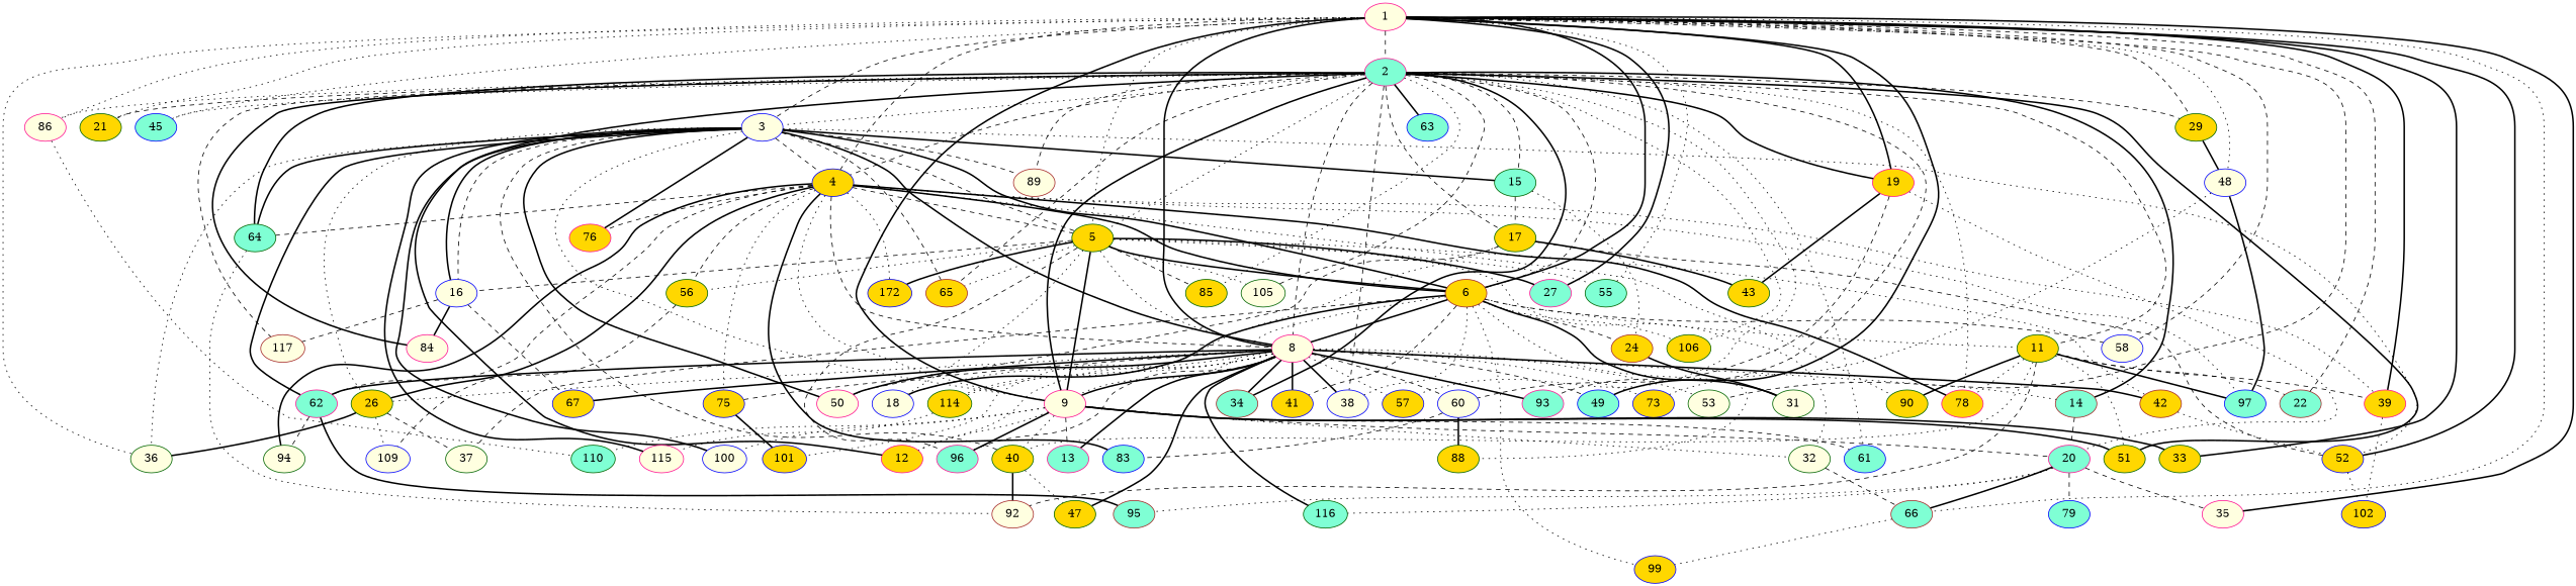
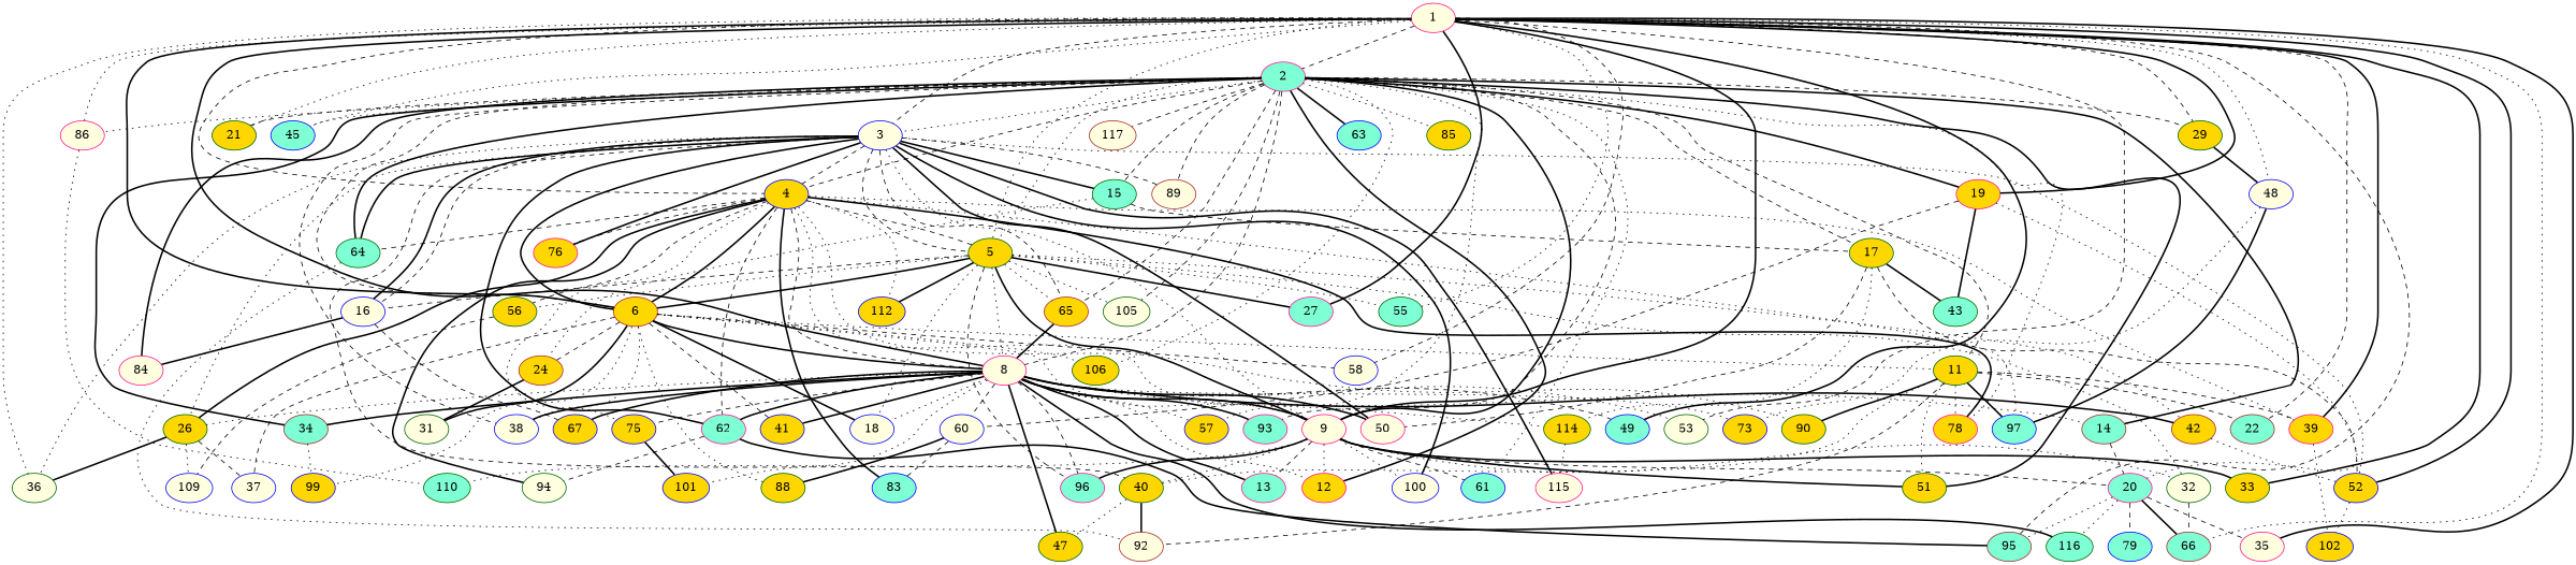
  graph {
    node [color=blue fillcolor=gold style=filled]
    edge [style=dotted]
    1 [color=deeppink fillcolor=lightyellow super="+7"]
    2 [color=deeppink fillcolor=aquamarine super="+10"]
    3 [fillcolor=lightyellow super="+82"]
    4 [super="+68"]
    5 [color=darkgreen super="+54"]
    6 [color=brown super="+23"]
    8 [color=deeppink fillcolor=lightyellow super="+28"]
    9 [color=deeppink fillcolor=lightyellow super="+77"]
    19 [color=deeppink super="+25"]
    21 [color=darkgreen]
    22 [color=brown fillcolor=aquamarine]
    27 [color=deeppink fillcolor=aquamarine]
    29 [color=darkgreen]
    33 [color=darkgreen]
    35 [color=deeppink fillcolor=lightyellow]
    36 [color=darkgreen fillcolor=lightyellow super="+46"]
    39 [color=deeppink super="+71"]
    45 [fillcolor=aquamarine]
    48 [fillcolor=lightyellow super="+69"]
    49 [fillcolor=aquamarine]
    52 [super="+91"]
    53 [color=darkgreen fillcolor=lightyellow]
    55 [color=darkgreen fillcolor=aquamarine]
    58 [fillcolor=lightyellow]
    66 [color=brown fillcolor=aquamarine super="+87"]
    86 [color=deeppink fillcolor=lightyellow]
    95 [color=brown fillcolor=aquamarine super="+118"]
    11 [color=darkgreen super="+103"]
    12 [color=deeppink super="+107"]
    14 [color=brown fillcolor=aquamarine]
    15 [color=darkgreen fillcolor=aquamarine]
    17 [color=darkgreen super="+59"]
    34 [color=brown fillcolor=aquamarine]
    38 [fillcolor=lightyellow super="+70"]
    51 [color=darkgreen super="+74"]
    57
    61 [fillcolor=aquamarine]
    63 [fillcolor=aquamarine]
    64 [color=darkgreen fillcolor=aquamarine super="+111"]
    65 [color=brown super="+108"]
    84 [color=deeppink fillcolor=lightyellow]
    85 [color=darkgreen]
    89 [color=brown fillcolor=lightyellow]
    93 [color=deeppink fillcolor=aquamarine]
    105 [color=darkgreen fillcolor=lightyellow]
    106 [color=darkgreen]
    117 [color=brown fillcolor=lightyellow]
    78 [color=deeppink]
    16 [fillcolor=lightyellow super="+104"]
    26 [color=darkgreen super="+30"]
    40 [color=darkgreen]
    50 [color=deeppink fillcolor=lightyellow super="+80"]
    62 [color=deeppink fillcolor=aquamarine super="+81"]
    76 [color=deeppink]
    100 [fillcolor=lightyellow]
    115 [color=deeppink fillcolor=lightyellow]
    56 [color=darkgreen]
    75
    83 [fillcolor=aquamarine]
    90 [color=darkgreen]
    94 [color=darkgreen fillcolor=lightyellow]
    97 [fillcolor=aquamarine]
-   112 [label=172]
+   112
    18 [fillcolor=lightyellow]
    32 [color=darkgreen fillcolor=lightyellow]
    42 [color=brown super="+44"]
    96 [color=deeppink fillcolor=aquamarine super="+98"]
    24 [color=brown]
    31 [color=darkgreen fillcolor=lightyellow]
-   37 [color=darkgreen fillcolor=lightyellow]
+   37 [fillcolor=lightyellow]
    41
    88 [color=darkgreen]
    99
    13 [color=deeppink fillcolor=aquamarine]
    47 [color=darkgreen]
    60 [fillcolor=lightyellow]
    67
    73
    101
    114 [color=darkgreen]
    116 [color=darkgreen fillcolor=aquamarine]
    20 [color=deeppink fillcolor=aquamarine super="+72"]
    110 [color=darkgreen fillcolor=aquamarine]
-   43 [color=darkgreen]
+   43 [color=darkgreen fillcolor=aquamarine]
    102
    92 [color=brown fillcolor=lightyellow super="+113"]
    79 [fillcolor=aquamarine]
    109 [fillcolor=lightyellow]
    1 -- 2 [style=dashed weight=4]
    1 -- 3 [style=dashed weight=2]
    1 -- 4 [style=dashed weight=3]
    1 -- 5 [weight=2]
    1 -- 6 [style=bold weight=2]
    1 -- 8 [style=bold weight=2]
    1 -- 9 [style=bold weight=2]
    1 -- 19 [style=bold weight=2]
    1 -- 21
    1 -- 22 [style=dashed]
    1 -- 27 [style=bold]
    1 -- 29 [style=dashed]
    1 -- 33 [style=bold]
    1 -- 35 [style=bold]
    1 -- 36
    1 -- 39 [style=bold]
    1 -- 45
    1 -- 48 [weight=2]
    1 -- 49 [style=bold]
    1 -- 52 [style=bold]
    1 -- 53 [style=dashed]
    1 -- 55
    1 -- 58 [style=dashed]
    1 -- 66
    1 -- 86
+   1 -- 95 [style=dashed]
    2 -- 3 [weight=2]
    2 -- 4 [style=dashed weight=2]
    2 -- 5 [weight=2]
    2 -- 6 [style=dashed weight=3]
    2 -- 8 [style=dashed weight=3]
    2 -- 9 [style=bold weight=2]
    2 -- 19 [style=bold]
    2 -- 21 [style=dashed]
    2 -- 29 [style=dashed]
    2 -- 45
    2 -- 86
    2 -- 11 [style=dashed]
    2 -- 12 [style=bold]
    2 -- 14 [style=bold]
    2 -- 15 [style=dashed]
    2 -- 17 [style=dashed]
    2 -- 34 [style=bold]
    2 -- 38 [style=dashed]
    2 -- 51 [style=bold]
    2 -- 57
    2 -- 61
    2 -- 63 [style=bold]
    2 -- 64 [style=bold]
    2 -- 65 [style=dashed]
    2 -- 84 [style=bold]
    2 -- 85
    2 -- 89 [style=dashed]
    2 -- 93 [style=dashed]
    2 -- 105 [style=dashed]
    2 -- 106
    2 -- 117 [style=dashed]
    2 -- 78
    3 -- 4 [style=dashed]
    3 -- 5 [style=dashed]
    3 -- 6 [style=bold]
-   3 -- 8 [style=bold]
+   65 -- 8 [style=bold]
    3 -- 9
    3 -- 36
    3 -- 52
    3 -- 15 [style=bold]
    3 -- 64 [style=bold]
    3 -- 65 [style=dashed]
    3 -- 89 [style=dashed]
    3 -- 16 [style=bold]
    3 -- 16 [style=dashed]
    3 -- 26
    3 -- 40 [style=dashed]
    3 -- 50 [style=bold]
    3 -- 62 [style=bold]
    3 -- 76 [style=bold]
    3 -- 100 [style=bold]
    3 -- 115 [style=bold]
    4 -- 5 [style=dashed]
    4 -- 6 [style=bold]
    4 -- 8 [style=dashed]
    4 -- 9
    4 -- 39
    4 -- 64 [style=dashed]
    4 -- 78 [style=bold]
    4 -- 26 [style=bold]
    4 -- 62 [style=dashed]
    4 -- 76 [style=dashed]
    4 -- 56 [style=dashed]
    4 -- 75
    4 -- 83 [style=bold]
    4 -- 90
    4 -- 94 [style=bold]
    4 -- 97
    4 -- 112
    5 -- 6 [style=bold]
    5 -- 8
    5 -- 9 [style=bold]
    5 -- 27 [style=bold]
    5 -- 55
    5 -- 65
-   5 -- 85 [style=dashed]
    5 -- 105
    5 -- 16 [style=dashed]
    5 -- 56
    5 -- 112 [style=bold]
    5 -- 18
    5 -- 32
    5 -- 42
    5 -- 96 [style=dashed]
    6 -- 8 [style=bold]
    6 -- 9
    6 -- 58 [style=dashed]
    6 -- 11
    6 -- 38
    6 -- 106
    6 -- 18 [style=bold]
    6 -- 24 [style=dashed]
    6 -- 31 [style=bold]
    6 -- 37 [style=dashed]
    6 -- 41 [style=dashed]
    6 -- 88
    6 -- 99
    8 -- 9 [style=bold]
    8 -- 49 [style=dashed]
    8 -- 53
    8 -- 12
    8 -- 14
    8 -- 34 [style=bold]
    8 -- 38 [style=bold]
    8 -- 57
    8 -- 93 [style=bold]
    8 -- 26
    8 -- 50 [style=bold]
    8 -- 62 [style=bold]
    8 -- 75 [style=dashed]
    8 -- 18
    8 -- 42 [style=bold weight=2]
    8 -- 96 [style=dashed]
    8 -- 41 [style=bold]
    8 -- 13 [style=bold]
    8 -- 47 [style=bold]
    8 -- 60 [style=dashed]
    8 -- 67 [style=bold]
    8 -- 73
    8 -- 101
    8 -- 114
    8 -- 116 [style=bold]
    9 -- 33 [style=bold weight=2]
    9 -- 12
    9 -- 51 [style=bold]
    9 -- 61 [style=dashed]
    9 -- 40
    9 -- 100
    9 -- 32
    9 -- 96 [style=bold]
    9 -- 13 [style=dashed]
    9 -- 20 [style=dashed]
    9 -- 110
    19 -- 60 [style=dashed]
    19 -- 20
    19 -- 43 [style=bold]
    29 -- 48 [style=bold]
    39 -- 102
    48 -- 97 [style=bold]
    48 -- 73
    52 -- 102
-   66 -- 99
+   34 -- 99
    86 -- 110
    11 -- 22 [style=dashed]
    11 -- 39 [style=dashed]
    11 -- 51
    11 -- 78
    11 -- 40
    11 -- 90 [style=bold]
    11 -- 97 [style=bold]
    11 -- 92 [style=dashed]
    14 -- 20 [style=dashed]
    15 -- 17 [style=dashed]
    15 -- 24
    17 -- 52 [style=dashed]
    17 -- 50 [style=dashed]
    17 -- 114
    17 -- 43 [style=bold]
    64 -- 92
    16 -- 84 [style=bold]
-   16 -- 117 [style=dashed]
    16 -- 67 [style=dashed]
    26 -- 36 [style=bold]
    26 -- 37 [style=dashed]
    26 -- 109
    40 -- 47
    40 -- 92 [style=bold]
    62 -- 95 [style=bold]
    62 -- 94 [style=dashed]
    56 -- 109 [style=dashed]
    75 -- 101 [style=bold]
    32 -- 66 [style=dashed]
    42 -- 52
    24 -- 31 [style=bold]
    60 -- 83 [style=dashed]
    60 -- 88 [style=bold]
    114 -- 115
    20 -- 35 [style=dashed]
    20 -- 66 [style=bold]
    20 -- 95
    20 -- 116
    20 -- 79 [style=dashed]
  }
